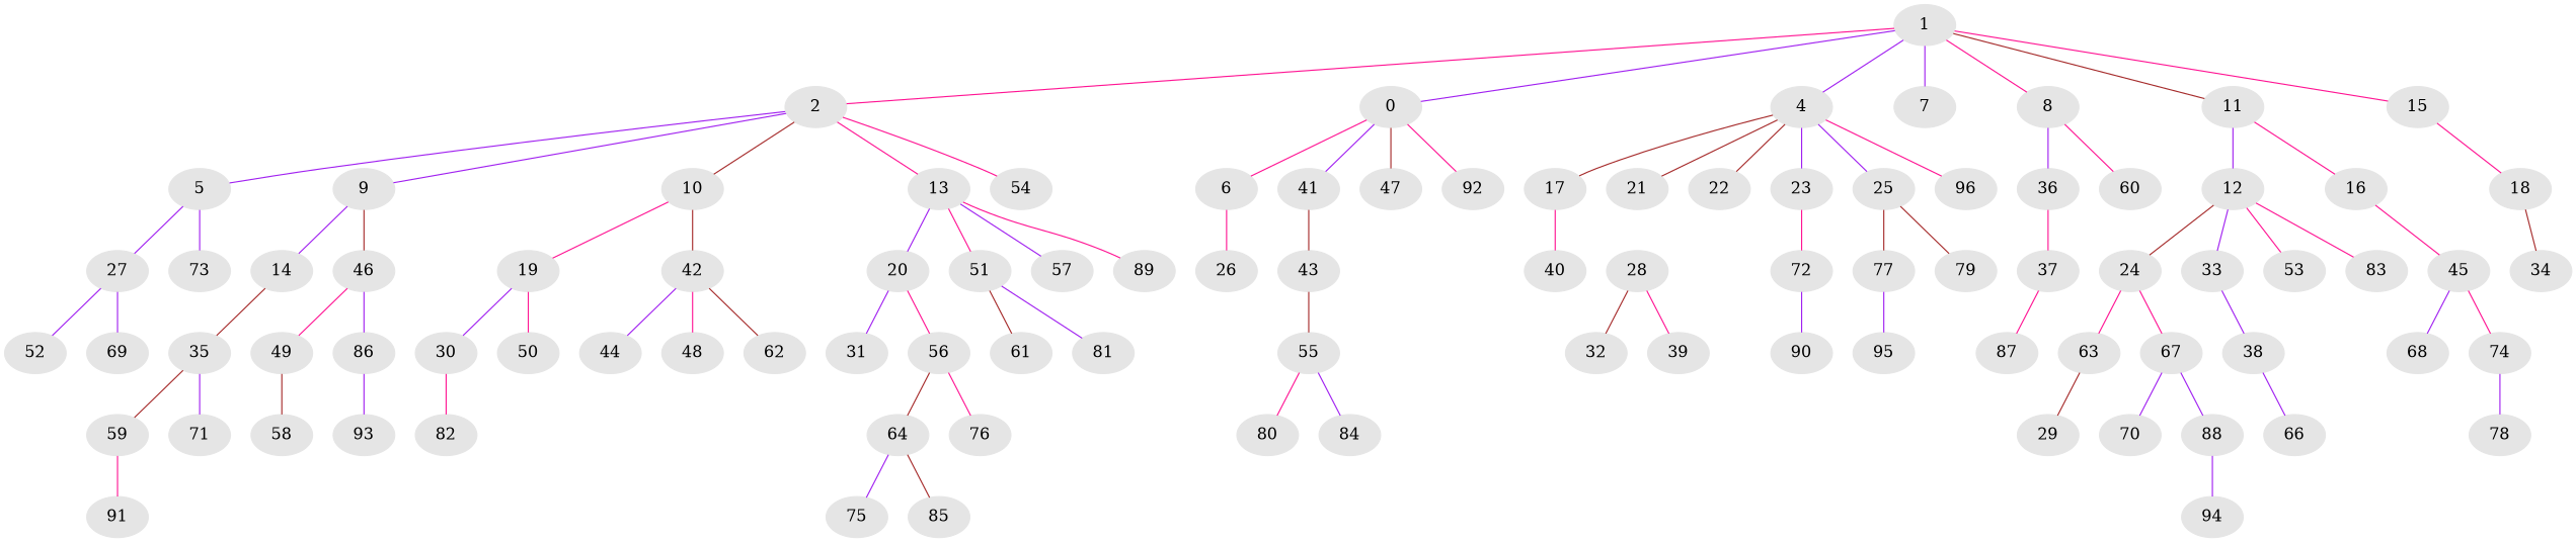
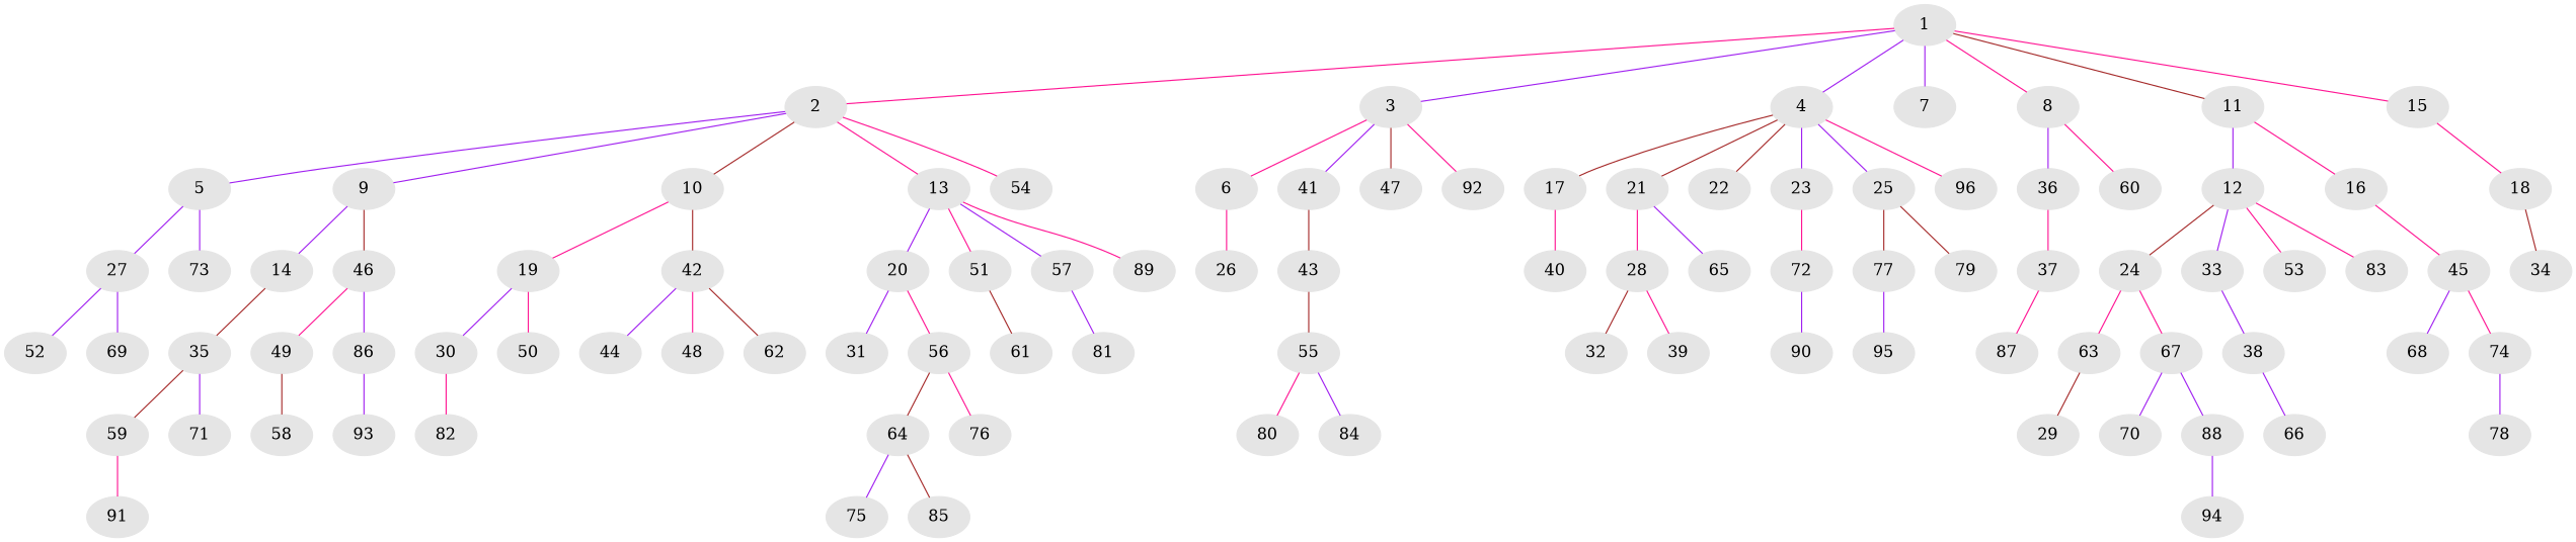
  graph {
    node [color=gray90 style=filled]
    edge [color=purple]
    1
    2
-   3 [label=0]
+   3
    4
    7
    8
    11
    15
    5
    9
    10
    13
    54
    6
    41
    47
    92
    17
    21
    22
    23
    25
    96
    36
    60
    12
    16
    18
    27
    73
    14
    46
    19
    42
    20
    51
    57
    89
    26
    43
    40
    28
+   65
    72
    77
    79
    52
    69
    37
    35
    49
    86
    30
    50
    44
    48
    62
    24
    33
    53
    83
    45
    63
    67
    38
    31
    56
    61
    81
    59
    71
    34
    68
    74
    82
    64
    76
    32
    39
    90
    29
    70
    88
    95
    66
    91
    87
    55
    80
    84
    78
    58
    93
    75
    85
    94
    1 -- 2 [color=deeppink]
    1 -- 3
    1 -- 4
    1 -- 7
    1 -- 8 [color=deeppink]
    1 -- 11 [color=brown]
    1 -- 15 [color=deeppink]
    2 -- 5
    2 -- 9
    2 -- 10 [color=brown]
    2 -- 13 [color=deeppink]
    2 -- 54 [color=deeppink]
    3 -- 6 [color=deeppink]
    3 -- 41
    3 -- 47 [color=brown]
    3 -- 92 [color=deeppink]
    4 -- 17 [color=brown]
    4 -- 21 [color=brown]
    4 -- 22 [color=brown]
    4 -- 23
    4 -- 25
    4 -- 96 [color=deeppink]
    8 -- 36
    8 -- 60 [color=deeppink]
    11 -- 12
    11 -- 16 [color=deeppink]
    15 -- 18 [color=deeppink]
    5 -- 27
    5 -- 73
    9 -- 14
    9 -- 46 [color=brown]
    10 -- 19 [color=deeppink]
    10 -- 42 [color=brown]
    13 -- 20
    13 -- 51 [color=deeppink]
    13 -- 57
    13 -- 89 [color=deeppink]
    6 -- 26 [color=deeppink]
    41 -- 43 [color=brown]
    17 -- 40 [color=deeppink]
+   21 -- 28 [color=deeppink]
+   21 -- 65
    23 -- 72 [color=deeppink]
    25 -- 77 [color=brown]
    25 -- 79 [color=brown]
    36 -- 37 [color=deeppink]
    12 -- 24 [color=brown]
    12 -- 33
    12 -- 53 [color=deeppink]
    12 -- 83 [color=deeppink]
    16 -- 45 [color=deeppink]
    18 -- 34 [color=brown]
    27 -- 52
    27 -- 69
    14 -- 35 [color=brown]
    46 -- 49 [color=deeppink]
    46 -- 86
    19 -- 30
    19 -- 50 [color=deeppink]
    42 -- 44
    42 -- 48 [color=deeppink]
    42 -- 62 [color=brown]
    20 -- 31
    20 -- 56 [color=deeppink]
    51 -- 61 [color=brown]
-   51 -- 81
+   57 -- 81
    43 -- 55 [color=brown]
    28 -- 32 [color=brown]
    28 -- 39 [color=deeppink]
    72 -- 90
    77 -- 95
    37 -- 87 [color=deeppink]
    35 -- 59 [color=brown]
    35 -- 71
    49 -- 58 [color=brown]
    86 -- 93
    30 -- 82 [color=deeppink]
    24 -- 63 [color=deeppink]
    24 -- 67 [color=deeppink]
    33 -- 38
    45 -- 68
    45 -- 74 [color=deeppink]
    63 -- 29 [color=brown]
    67 -- 70
    67 -- 88
    38 -- 66
    56 -- 64 [color=brown]
    56 -- 76 [color=deeppink]
    59 -- 91 [color=deeppink]
    74 -- 78
    64 -- 75
    64 -- 85 [color=brown]
    88 -- 94
    55 -- 80 [color=deeppink]
    55 -- 84
  }
